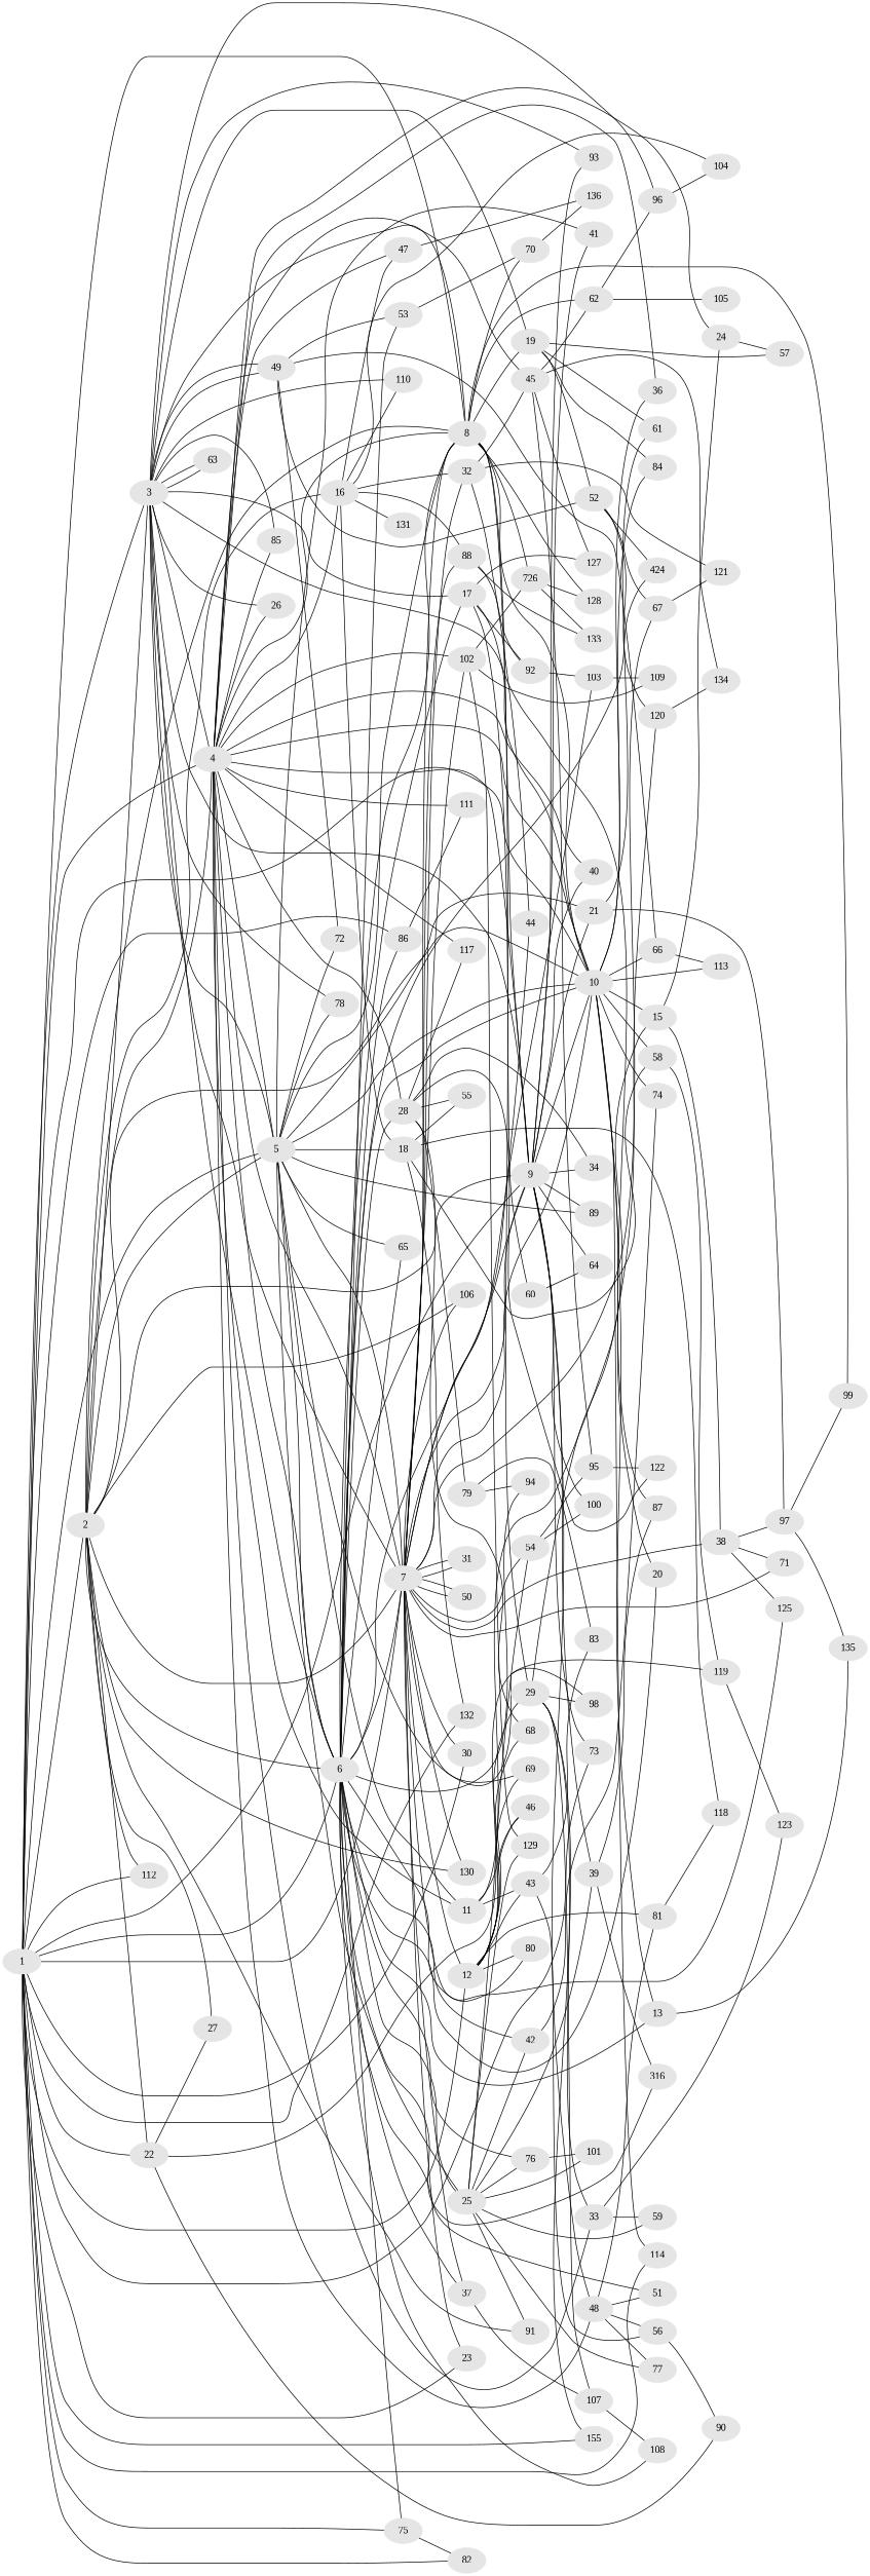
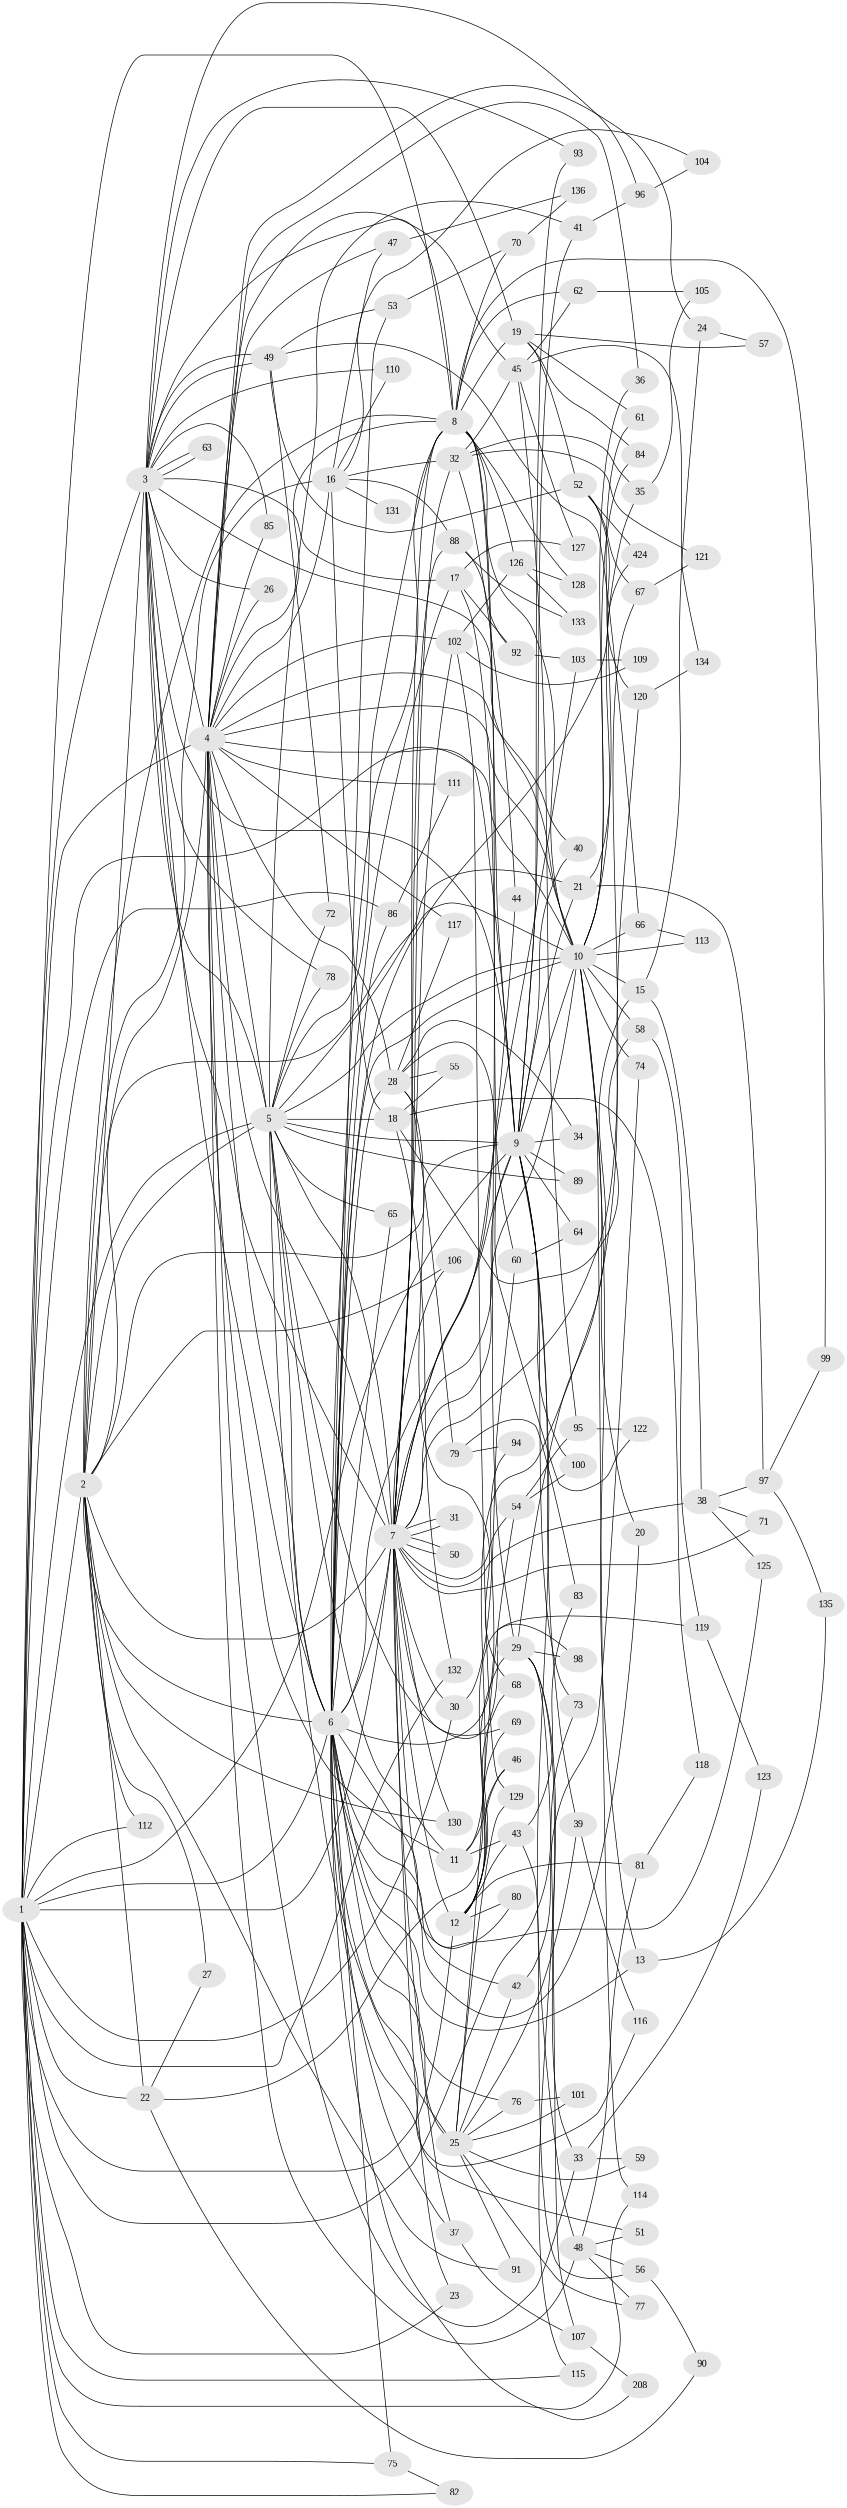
  graph {
    fontname="Liberation Serif"
    rankdir=LR
    node [color=gray90 fontname="Liberation Serif" style=filled]
    edge [fontname="Liberation Serif"]
    1
    2
    3
    4
    5
    6
    7
    8
    9
    10
    12
    22
    23
    30
    73
    75
    82
    86
    112
    114
-   115 [label=155]
+   115
    132
    16
    27
    91
    106
    130
    17
    19
    26
    49
    63
    78
    85
    93
    96
    110
    11
    24
    28
    33
    36
    40
    45
    47
    48
    102
    111
    117
    18
    21
    25
    41
    65
    72
    89
    98
    13
    20
    37
    42
    51
    53
    76
    80
    94
-   108
-   116 [label=316]
+   108 [label=208]
+   116
    n69 [label=424]
    31
    32
    38
    44
    50
    54
    67
    69
    71
    88
    103
    125
    60
    62
    70
    99
-   126 [label=726]
+   126
    128
    34
    39
    64
    100
    15
+   35
    58
    66
    74
    84
    113
    43
    46
    29
    68
    81
    90
    119
    79
    83
    104
    131
-   87
    92
    127
    52
    57
    61
    55
    122
    59
    123
    95
    134
    136
    77
    56
    129
    109
    118
    97
    101
    135
    107
    121
    133
    105
    120
    1 -- 2
    1 -- 3
    1 -- 4
    1 -- 5
    1 -- 6
    1 -- 7
    1 -- 8
    1 -- 9
    1 -- 10
    1 -- 12
    1 -- 22
    1 -- 23
    1 -- 30
    1 -- 73
    1 -- 75
    1 -- 82
    1 -- 86
    1 -- 112
    1 -- 114
    1 -- 115
    1 -- 132
    2 -- 3
    2 -- 4
    2 -- 5
    2 -- 6
    2 -- 7
    2 -- 8
    2 -- 9
    2 -- 10
    2 -- 22
    2 -- 112
    2 -- 16
    2 -- 27
    2 -- 91
    2 -- 106
    2 -- 130
    3 -- 4
    3 -- 5
    3 -- 6
    3 -- 7
    3 -- 8
    3 -- 9
    3 -- 10
    3 -- 17
    3 -- 19
    3 -- 26
    3 -- 49
    3 -- 49
    3 -- 63
    3 -- 63
    3 -- 78
    3 -- 85
    3 -- 93
    3 -- 96
    3 -- 110
    4 -- 5
    4 -- 6
    4 -- 7
    4 -- 8
    4 -- 9
    4 -- 10
    4 -- 16
    4 -- 26
    4 -- 85
    4 -- 11
    4 -- 24
    4 -- 28
    4 -- 33
    4 -- 36
    4 -- 40
    4 -- 45
    4 -- 47
    4 -- 48
    4 -- 102
    4 -- 111
    4 -- 117
    5 -- 6
    5 -- 7
    5 -- 8
+   5 -- 9
    5 -- 10
    5 -- 78
    5 -- 11
    5 -- 18
    5 -- 21
    5 -- 25
    5 -- 41
    5 -- 65
    5 -- 72
    5 -- 89
    5 -- 98
    6 -- 7
    6 -- 8
    6 -- 9
    6 -- 10
    6 -- 75
    6 -- 86
    6 -- 17
    6 -- 28
    6 -- 25
    6 -- 65
    6 -- 13
    6 -- 20
    6 -- 37
    6 -- 42
    6 -- 51
    6 -- 53
    6 -- 76
    6 -- 80
    6 -- 94
    6 -- 108
    6 -- 116
    6 -- n69
    7 -- 8
    7 -- 9
    7 -- 10
    7 -- 12
    7 -- 23
    7 -- 30
    7 -- 106
    7 -- 130
    7 -- 102
    7 -- 37
    7 -- 31
    7 -- 31
    7 -- 32
    7 -- 38
    7 -- 44
    7 -- 50
    7 -- 50
    7 -- 54
    7 -- 67
    7 -- 69
    7 -- 71
    7 -- 88
    7 -- 103
    7 -- 125
    8 -- 9
    8 -- 10
    8 -- 19
    8 -- 60
    8 -- 62
    8 -- 70
    8 -- 99
    8 -- 126
    8 -- 128
    9 -- 10
    9 -- 73
    9 -- 93
    9 -- 40
    9 -- 48
    9 -- 21
    9 -- 41
    9 -- 89
    9 -- 34
    9 -- 39
    9 -- 64
    9 -- 100
    10 -- 114
    10 -- 36
    10 -- 13
    10 -- 20
    10 -- 15
+   10 -- 35
    10 -- 58
    10 -- 66
    10 -- 74
    10 -- 84
    10 -- 113
    12 -- 80
    12 -- 69
    12 -- 43
    12 -- 46
    12 -- 29
    12 -- 68
    12 -- 81
    22 -- 27
    22 -- 90
    22 -- 119
+   30 -- 60
    75 -- 82
    86 -- 111
    16 -- 110
    16 -- 47
    16 -- 18
    16 -- 32
    16 -- 88
    16 -- 104
    16 -- 131
    17 -- 29
-   17 -- 87
    17 -- 92
    17 -- 127
    19 -- 84
    19 -- 52
    19 -- 57
    19 -- 61
    49 -- 72
    49 -- 53
    49 -- 66
    49 -- 52
    96 -- 104
    11 -- 15
    11 -- 43
    11 -- 46
    24 -- 57
    28 -- 117
    28 -- 34
    28 -- 68
    28 -- 79
    28 -- 55
    28 -- 122
    33 -- 59
    33 -- 123
    45 -- 62
    45 -- 127
    45 -- 95
    45 -- 134
    47 -- 136
    48 -- 51
    48 -- 81
    48 -- 77
    48 -- 56
    102 -- 126
    102 -- 129
    102 -- 109
    18 -- 132
    18 -- 58
    18 -- 55
    18 -- 118
    21 -- 61
    21 -- 97
    25 -- 91
    25 -- 42
    25 -- 76
    25 -- 54
    25 -- 39
    25 -- 59
    25 -- 77
    25 -- 129
    25 -- 101
-   62 -- 96
+   41 -- 96
    13 -- 135
    37 -- 107
    42 -- 74
    53 -- 70
    76 -- 101
    32 -- 45
    32 -- 44
+   32 -- 35
    32 -- 121
    38 -- 71
    38 -- 125
    38 -- 97
    54 -- 100
    54 -- 95
    67 -- 121
    88 -- 92
    88 -- 133
    103 -- 109
    60 -- 64
    62 -- 105
    70 -- 136
    126 -- 128
    126 -- 133
    39 -- 116
-   39 -- 87
    15 -- 24
    15 -- 38
+   35 -- 105
    58 -- 119
    66 -- 113
    43 -- 83
    43 -- 56
    29 -- 115
    29 -- 33
    29 -- 98
    29 -- 107
    29 -- 120
    81 -- 118
    119 -- 123
    79 -- 94
    79 -- 83
    92 -- 103
    52 -- n69
    52 -- 67
    52 -- 120
    95 -- 122
    56 -- 90
    97 -- 99
    97 -- 135
    107 -- 108
    120 -- 134
  }
